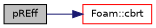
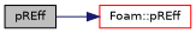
  digraph {
    rankdir=LR
    node [fontname=Helvetica fontsize=10 shape=record]
    n1 [color=black fillcolor=grey75 fontcolor=black height=0.2 label=pREff style=filled width=0.4]
-   n2 [color=red height=0.2 label="Foam::cbrt" width=0.4]
+   n2 [color=red height=0.2 label="Foam::pREff" width=0.4]
    n1 -> n2 [color=midnightblue fontname=Helvetica fontsize=10 labelfontname=Helvetica labelfontsize=10 style=solid]
  }
